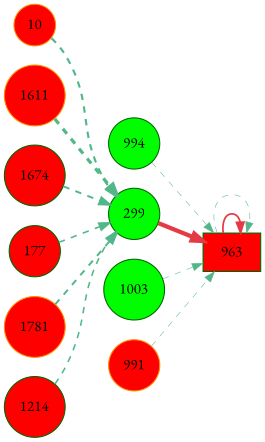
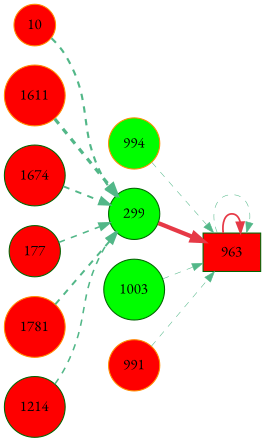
  digraph {
    rankdir=LR
    fontname="EB Garamond"
    node [fillcolor="#fe0000" shape=circle style=filled color=darkgreen fontname="EB Garamond"]
    edge [color="#52b788" penwidth=0.50 style=dashed fontname="EB Garamond"]
-   n1 [fillcolor="#00fe00" label=994]
+   n1 [fillcolor="#00fe00" label=994 color=darkorange]
    n2 [label=963 shape=box]
    n3 [label=10 color=darkorange]
    n4 [fillcolor="#00fe00" label=299]
    n5 [label=1611 color=darkorange]
    n6 [label=1674]
    n7 [fillcolor="#00fe00" label=1003]
    n8 [label=177]
    n9 [label=1781 color=darkorange]
    n10 [label=1214]
    n11 [label=991 color=darkorange]
    n1 -> n2
    n2 -> n2 [color="#e63946" penwidth=1.63 style=""]
    n2 -> n2
    n3 -> n4 [penwidth=2.01]
    n4 -> n2 [color="#e63946" penwidth=4.00 style=""]
    n5 -> n4 [penwidth=3.00]
    n6 -> n4 [penwidth=1.80]
    n7 -> n2
    n8 -> n4 [penwidth=1.47]
    n9 -> n4 [penwidth=1.85]
    n10 -> n4 [penwidth=1.47]
    n11 -> n2
  }
